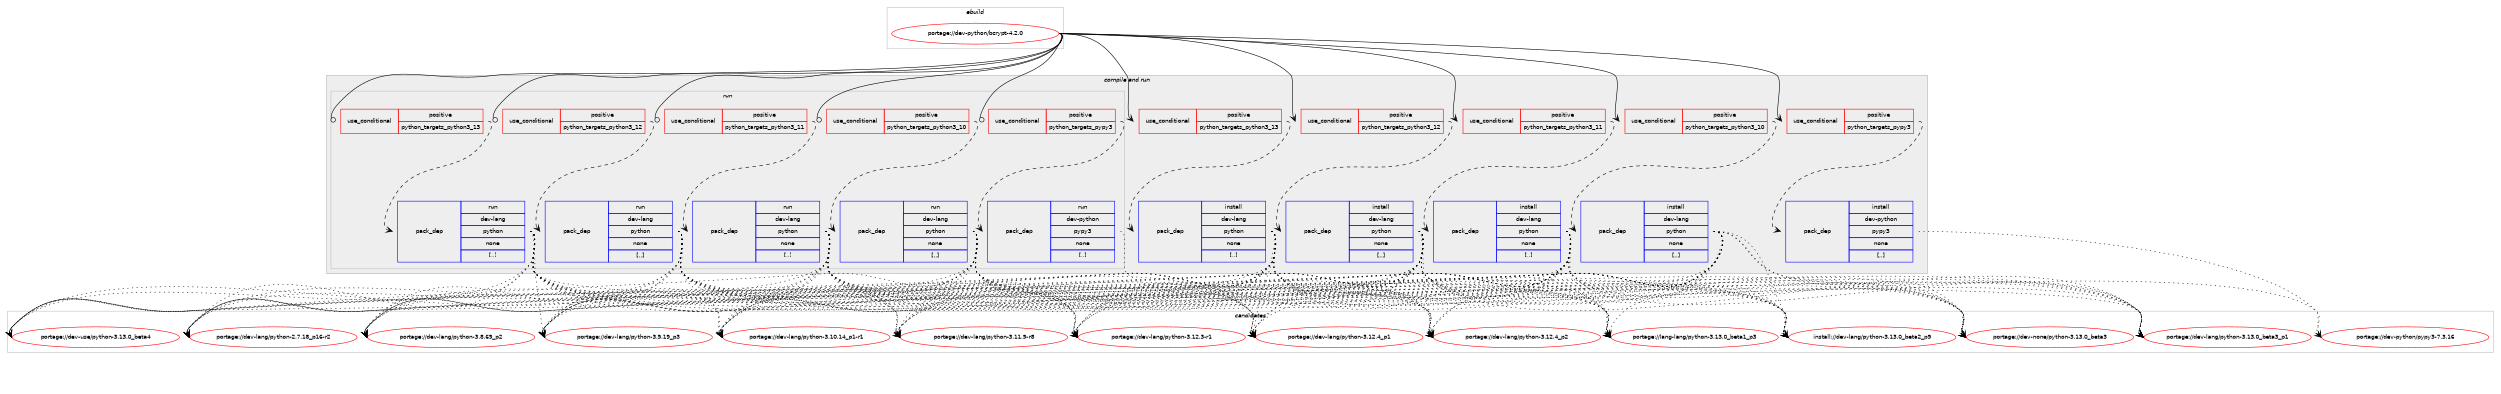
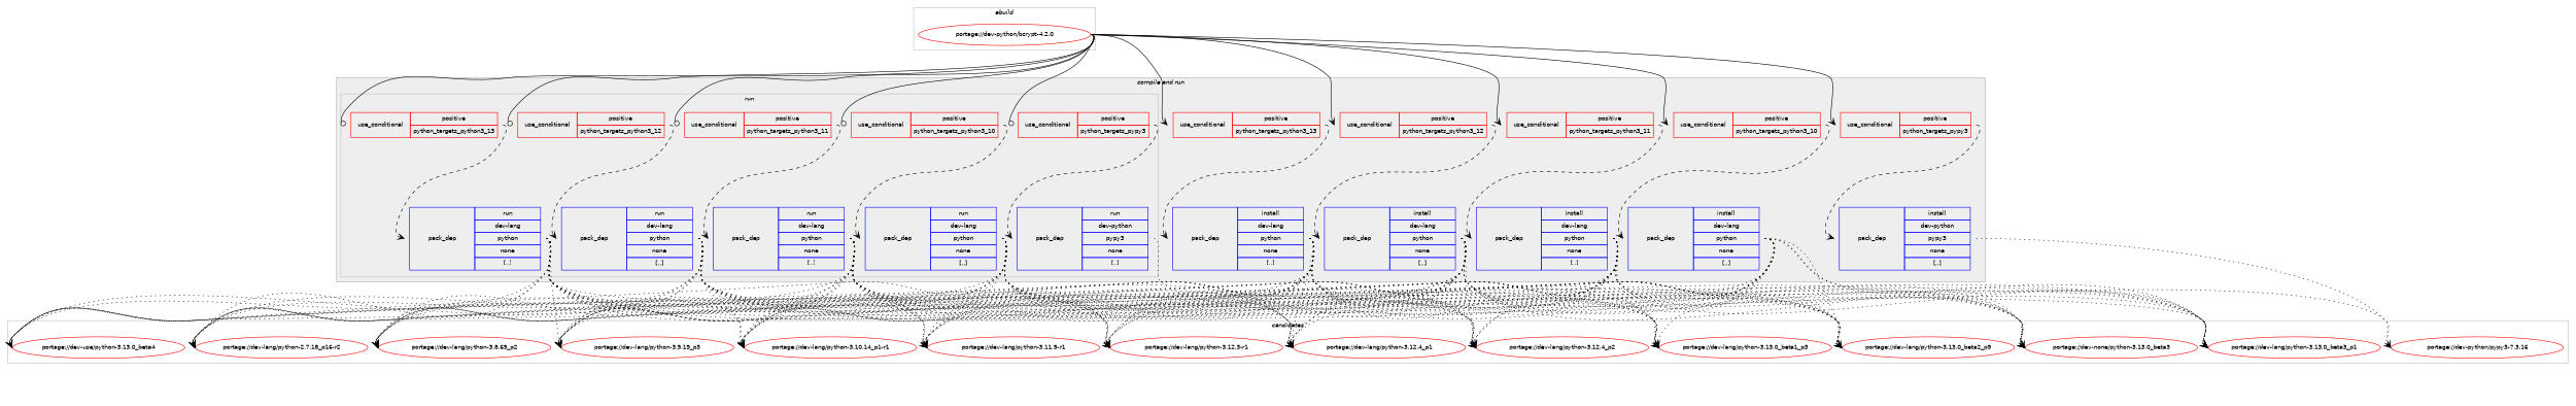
  digraph {
    compound=true
    concentrate=true
    fontname=Helvetica
    fontsize=10
    newrank=true
    rankdir=TB
    ranksep=1.5
    node [color=red fontname=Helvetica fontsize=10 shape=none]
    edge [arrowhead=vee headport=w style=dotted tailport=e weight=100]
    n1 [label="portage://dev-python/bcrypt-4.2.0" width=4 shape=""]
    n2 [color=blue label=<<TABLE BORDER="0" CELLBORDER="1" CELLSPACING="0" CELLPADDING="4" WIDTH="220"><TR><TD ROWSPAN="6" CELLPADDING="30">pack_dep</TD></TR><TR><TD WIDTH="110">install</TD></TR><TR><TD>dev-python</TD></TR><TR><TD>pypy3</TD></TR><TR><TD>none</TD></TR><TR><TD>[,,]</TD></TR></TABLE>>]
    n3 [label=<<TABLE BORDER="0" CELLBORDER="1" CELLSPACING="0" CELLPADDING="4"><TR><TD ROWSPAN="3" CELLPADDING="10">use_conditional</TD></TR><TR><TD>positive</TD></TR><TR><TD>python_targets_pypy3</TD></TR></TABLE>>]
    n4 [color=blue label=<<TABLE BORDER="0" CELLBORDER="1" CELLSPACING="0" CELLPADDING="4" WIDTH="220"><TR><TD ROWSPAN="6" CELLPADDING="30">pack_dep</TD></TR><TR><TD WIDTH="110">install</TD></TR><TR><TD>dev-lang</TD></TR><TR><TD>python</TD></TR><TR><TD>none</TD></TR><TR><TD>[,,]</TD></TR></TABLE>>]
    n5 [label=<<TABLE BORDER="0" CELLBORDER="1" CELLSPACING="0" CELLPADDING="4"><TR><TD ROWSPAN="3" CELLPADDING="10">use_conditional</TD></TR><TR><TD>positive</TD></TR><TR><TD>python_targets_python3_10</TD></TR></TABLE>>]
    n6 [color=blue label=<<TABLE BORDER="0" CELLBORDER="1" CELLSPACING="0" CELLPADDING="4" WIDTH="220"><TR><TD ROWSPAN="6" CELLPADDING="30">pack_dep</TD></TR><TR><TD WIDTH="110">install</TD></TR><TR><TD>dev-lang</TD></TR><TR><TD>python</TD></TR><TR><TD>none</TD></TR><TR><TD>[,,]</TD></TR></TABLE>>]
    n7 [label=<<TABLE BORDER="0" CELLBORDER="1" CELLSPACING="0" CELLPADDING="4"><TR><TD ROWSPAN="3" CELLPADDING="10">use_conditional</TD></TR><TR><TD>positive</TD></TR><TR><TD>python_targets_python3_11</TD></TR></TABLE>>]
    n8 [color=blue label=<<TABLE BORDER="0" CELLBORDER="1" CELLSPACING="0" CELLPADDING="4" WIDTH="220"><TR><TD ROWSPAN="6" CELLPADDING="30">pack_dep</TD></TR><TR><TD WIDTH="110">install</TD></TR><TR><TD>dev-lang</TD></TR><TR><TD>python</TD></TR><TR><TD>none</TD></TR><TR><TD>[,,]</TD></TR></TABLE>>]
    n9 [label=<<TABLE BORDER="0" CELLBORDER="1" CELLSPACING="0" CELLPADDING="4"><TR><TD ROWSPAN="3" CELLPADDING="10">use_conditional</TD></TR><TR><TD>positive</TD></TR><TR><TD>python_targets_python3_12</TD></TR></TABLE>>]
    n10 [color=blue label=<<TABLE BORDER="0" CELLBORDER="1" CELLSPACING="0" CELLPADDING="4" WIDTH="220"><TR><TD ROWSPAN="6" CELLPADDING="30">pack_dep</TD></TR><TR><TD WIDTH="110">install</TD></TR><TR><TD>dev-lang</TD></TR><TR><TD>python</TD></TR><TR><TD>none</TD></TR><TR><TD>[,,]</TD></TR></TABLE>>]
    n11 [label=<<TABLE BORDER="0" CELLBORDER="1" CELLSPACING="0" CELLPADDING="4"><TR><TD ROWSPAN="3" CELLPADDING="10">use_conditional</TD></TR><TR><TD>positive</TD></TR><TR><TD>python_targets_python3_13</TD></TR></TABLE>>]
    n12 [color=blue label=<<TABLE BORDER="0" CELLBORDER="1" CELLSPACING="0" CELLPADDING="4" WIDTH="220"><TR><TD ROWSPAN="6" CELLPADDING="30">pack_dep</TD></TR><TR><TD WIDTH="110">run</TD></TR><TR><TD>dev-python</TD></TR><TR><TD>pypy3</TD></TR><TR><TD>none</TD></TR><TR><TD>[,,]</TD></TR></TABLE>>]
    n13 [label=<<TABLE BORDER="0" CELLBORDER="1" CELLSPACING="0" CELLPADDING="4"><TR><TD ROWSPAN="3" CELLPADDING="10">use_conditional</TD></TR><TR><TD>positive</TD></TR><TR><TD>python_targets_pypy3</TD></TR></TABLE>>]
    n14 [color=blue label=<<TABLE BORDER="0" CELLBORDER="1" CELLSPACING="0" CELLPADDING="4" WIDTH="220"><TR><TD ROWSPAN="6" CELLPADDING="30">pack_dep</TD></TR><TR><TD WIDTH="110">run</TD></TR><TR><TD>dev-lang</TD></TR><TR><TD>python</TD></TR><TR><TD>none</TD></TR><TR><TD>[,,]</TD></TR></TABLE>>]
    n15 [label=<<TABLE BORDER="0" CELLBORDER="1" CELLSPACING="0" CELLPADDING="4"><TR><TD ROWSPAN="3" CELLPADDING="10">use_conditional</TD></TR><TR><TD>positive</TD></TR><TR><TD>python_targets_python3_10</TD></TR></TABLE>>]
    n16 [color=blue label=<<TABLE BORDER="0" CELLBORDER="1" CELLSPACING="0" CELLPADDING="4" WIDTH="220"><TR><TD ROWSPAN="6" CELLPADDING="30">pack_dep</TD></TR><TR><TD WIDTH="110">run</TD></TR><TR><TD>dev-lang</TD></TR><TR><TD>python</TD></TR><TR><TD>none</TD></TR><TR><TD>[,,]</TD></TR></TABLE>>]
    n17 [label=<<TABLE BORDER="0" CELLBORDER="1" CELLSPACING="0" CELLPADDING="4"><TR><TD ROWSPAN="3" CELLPADDING="10">use_conditional</TD></TR><TR><TD>positive</TD></TR><TR><TD>python_targets_python3_11</TD></TR></TABLE>>]
    n18 [color=blue label=<<TABLE BORDER="0" CELLBORDER="1" CELLSPACING="0" CELLPADDING="4" WIDTH="220"><TR><TD ROWSPAN="6" CELLPADDING="30">pack_dep</TD></TR><TR><TD WIDTH="110">run</TD></TR><TR><TD>dev-lang</TD></TR><TR><TD>python</TD></TR><TR><TD>none</TD></TR><TR><TD>[,,]</TD></TR></TABLE>>]
    n19 [label=<<TABLE BORDER="0" CELLBORDER="1" CELLSPACING="0" CELLPADDING="4"><TR><TD ROWSPAN="3" CELLPADDING="10">use_conditional</TD></TR><TR><TD>positive</TD></TR><TR><TD>python_targets_python3_12</TD></TR></TABLE>>]
    n20 [color=blue label=<<TABLE BORDER="0" CELLBORDER="1" CELLSPACING="0" CELLPADDING="4" WIDTH="220"><TR><TD ROWSPAN="6" CELLPADDING="30">pack_dep</TD></TR><TR><TD WIDTH="110">run</TD></TR><TR><TD>dev-lang</TD></TR><TR><TD>python</TD></TR><TR><TD>none</TD></TR><TR><TD>[,,]</TD></TR></TABLE>>]
    n21 [label=<<TABLE BORDER="0" CELLBORDER="1" CELLSPACING="0" CELLPADDING="4"><TR><TD ROWSPAN="3" CELLPADDING="10">use_conditional</TD></TR><TR><TD>positive</TD></TR><TR><TD>python_targets_python3_13</TD></TR></TABLE>>]
    n22 [label="portage://dev-use/python-3.13.0_beta4" width=4 shape=""]
    n23 [label="portage://dev-lang/python-3.13.0_beta3_p1" width=4 shape=""]
    n24 [label="portage://dev-none/python-3.13.0_beta3" width=4 shape=""]
-   n25 [label="install://dev-lang/python-3.13.0_beta2_p9" width=4 shape=""]
-   n26 [label="portage://lang-lang/python-3.13.0_beta1_p3" width=4 shape=""]
+   n25 [label="portage://dev-lang/python-3.13.0_beta2_p9" width=4 shape=""]
+   n26 [label="portage://dev-lang/python-3.13.0_beta1_p3" width=4 shape=""]
    n27 [label="portage://dev-lang/python-3.12.4_p2" width=4 shape=""]
    n28 [label="portage://dev-lang/python-3.12.4_p1" width=4 shape=""]
    n29 [label="portage://dev-lang/python-3.12.3-r1" width=4 shape=""]
-   n30 [label="portage://dev-lang/python-3.11.9-r8" width=4 shape=""]
+   n30 [label="portage://dev-lang/python-3.11.9-r1" width=4 shape=""]
    n31 [label="portage://dev-lang/python-3.10.14_p1-r1" width=4 shape=""]
    n32 [label="portage://dev-lang/python-3.9.19_p3" width=4 shape=""]
    n33 [label="portage://dev-lang/python-3.8.69_p2" width=4 shape=""]
    n34 [label="portage://dev-lang/python-2.7.18_p16-r2" width=4 shape=""]
    n35 [label="portage://dev-python/pypy3-7.3.16" width=4 shape=""]
    subgraph cluster_1 {
      color=gray
      label=<<i>ebuild</i>>
      n1
    }
    subgraph cluster_2 {
      color=gray
      label=<<i>dependencies</i>>
      subgraph cluster_3 {
        color=gray
        fillcolor="#eeeeee"
        label=<<i>compile</i>>
        style=filled
        subgraph sub_4 {
          color=gray
          fillcolor="#eeeeee"
          label=<<i>compile</i>>
          style=filled
          n3
          subgraph sub_5 {
            color=gray
            fillcolor="#eeeeee"
            label=<<i>compile</i>>
            style=filled
            n2
          }
        }
        subgraph sub_6 {
          color=gray
          fillcolor="#eeeeee"
          label=<<i>compile</i>>
          style=filled
          n5
          subgraph sub_7 {
            color=gray
            fillcolor="#eeeeee"
            label=<<i>compile</i>>
            style=filled
            n4
          }
        }
        subgraph sub_8 {
          color=gray
          fillcolor="#eeeeee"
          label=<<i>compile</i>>
          style=filled
          n7
          subgraph sub_9 {
            color=gray
            fillcolor="#eeeeee"
            label=<<i>compile</i>>
            style=filled
            n6
          }
        }
        subgraph sub_10 {
          color=gray
          fillcolor="#eeeeee"
          label=<<i>compile</i>>
          style=filled
          n9
          subgraph sub_11 {
            color=gray
            fillcolor="#eeeeee"
            label=<<i>compile</i>>
            style=filled
            n8
          }
        }
        subgraph sub_12 {
          color=gray
          fillcolor="#eeeeee"
          label=<<i>compile</i>>
          style=filled
          n11
          subgraph sub_13 {
            color=gray
            fillcolor="#eeeeee"
            label=<<i>compile</i>>
            style=filled
            n10
          }
        }
      }
      subgraph cluster_14 {
        color=gray
        fillcolor="#eeeeee"
        label=<<i>compile and run</i>>
        style=filled
      }
      subgraph cluster_15 {
        color=gray
        fillcolor="#eeeeee"
        label=<<i>run</i>>
        style=filled
        subgraph sub_16 {
          color=gray
          fillcolor="#eeeeee"
          label=<<i>run</i>>
          style=filled
          n13
          subgraph sub_17 {
            color=gray
            fillcolor="#eeeeee"
            label=<<i>run</i>>
            style=filled
            n12
          }
        }
        subgraph sub_18 {
          color=gray
          fillcolor="#eeeeee"
          label=<<i>run</i>>
          style=filled
          n15
          subgraph sub_19 {
            color=gray
            fillcolor="#eeeeee"
            label=<<i>run</i>>
            style=filled
            n14
          }
        }
        subgraph sub_20 {
          color=gray
          fillcolor="#eeeeee"
          label=<<i>run</i>>
          style=filled
          n17
          subgraph sub_21 {
            color=gray
            fillcolor="#eeeeee"
            label=<<i>run</i>>
            style=filled
            n16
          }
        }
        subgraph sub_22 {
          color=gray
          fillcolor="#eeeeee"
          label=<<i>run</i>>
          style=filled
          n19
          subgraph sub_23 {
            color=gray
            fillcolor="#eeeeee"
            label=<<i>run</i>>
            style=filled
            n18
          }
        }
        subgraph sub_24 {
          color=gray
          fillcolor="#eeeeee"
          label=<<i>run</i>>
          style=filled
          n21
          subgraph sub_25 {
            color=gray
            fillcolor="#eeeeee"
            label=<<i>run</i>>
            style=filled
            n20
          }
        }
      }
    }
    subgraph cluster_26 {
      color=gray
      label=<<i>candidates</i>>
      rank=same
      subgraph sub_27 {
        color=black
        label=<<i>candidates</i>>
        nodesep=1
        rank=same
        n22
        n23
        n24
        n25
        n26
        n27
        n28
        n29
        n30
        n31
        n32
        n33
        n34
      }
      subgraph sub_28 {
        color=black
        label=<<i>candidates</i>>
        nodesep=1
        rank=same
        n35
      }
      subgraph sub_29 {
        color=black
        label=<<i>candidates</i>>
        nodesep=1
        rank=same
        n22
        n23
        n24
        n25
        n26
        n27
        n28
        n29
        n30
        n31
        n32
        n33
        n34
      }
      subgraph sub_30 {
        color=black
        label=<<i>candidates</i>>
        nodesep=1
        rank=same
        n22
        n23
        n24
        n25
        n26
        n27
        n28
        n29
        n30
        n31
        n32
        n33
        n34
      }
      subgraph sub_31 {
        color=black
        label=<<i>candidates</i>>
        nodesep=1
        rank=same
        n22
        n23
        n24
        n25
        n26
        n27
        n28
        n29
        n30
        n31
        n32
        n33
        n34
      }
      subgraph sub_32 {
        color=black
        label=<<i>candidates</i>>
        nodesep=1
        rank=same
        n35
      }
      subgraph sub_33 {
        color=black
        label=<<i>candidates</i>>
        nodesep=1
        rank=same
        n22
        n23
        n24
        n25
        n26
        n27
        n28
        n29
        n30
        n31
        n32
        n33
        n34
      }
      subgraph sub_34 {
        color=black
        label=<<i>candidates</i>>
        nodesep=1
        rank=same
        n22
        n23
        n24
        n25
        n26
        n27
        n28
        n29
        n30
        n31
        n32
        n33
        n34
      }
      subgraph sub_35 {
        color=black
        label=<<i>candidates</i>>
        nodesep=1
        rank=same
        n22
        n23
        n24
        n25
        n26
        n27
        n28
        n29
        n30
        n31
        n32
        n33
        n34
      }
      subgraph sub_36 {
        color=black
        label=<<i>candidates</i>>
        nodesep=1
        rank=same
        n22
        n23
        n24
        n25
        n26
        n27
        n28
        n29
        n30
        n31
        n32
        n33
        n34
      }
    }
    n1 -> n3 [style=solid weight=20]
    n1 -> n5 [style=solid weight=20]
    n1 -> n7 [style=solid weight=20]
    n1 -> n9 [style=solid weight=20]
    n1 -> n11 [style=solid weight=20]
    n1 -> n13 [arrowhead=odot style=solid weight=20]
    n1 -> n15 [arrowhead=odot style=solid weight=20]
    n1 -> n17 [arrowhead=odot style=solid weight=20]
    n1 -> n19 [arrowhead=odot style=solid weight=20]
    n1 -> n21 [arrowhead=odot style=solid weight=20]
    n2 -> n35
    n3 -> n2 [style=dashed weight=20]
    n4 -> n22
    n4 -> n23
    n4 -> n24
    n4 -> n25
    n4 -> n26
    n4 -> n27
    n4 -> n28
    n4 -> n29
    n4 -> n30
    n4 -> n31
    n4 -> n32
    n4 -> n33
    n4 -> n34
    n5 -> n4 [style=dashed weight=20]
    n6 -> n22
    n6 -> n23
    n6 -> n24
    n6 -> n25
    n6 -> n26
    n6 -> n27
    n6 -> n28
    n6 -> n29
    n6 -> n30
    n6 -> n31
    n6 -> n32
    n6 -> n33
    n6 -> n34
    n7 -> n6 [style=dashed weight=20]
    n8 -> n22
    n8 -> n23
    n8 -> n24
    n8 -> n25
    n8 -> n26
    n8 -> n27
    n8 -> n28
    n8 -> n29
    n8 -> n30
    n8 -> n31
    n8 -> n32
    n8 -> n33
    n8 -> n34
    n9 -> n8 [style=dashed weight=20]
    n10 -> n22
    n10 -> n23
    n10 -> n24
    n10 -> n25
    n10 -> n26
    n10 -> n27
    n10 -> n28
    n10 -> n29
    n10 -> n30
    n10 -> n31
    n10 -> n32
    n10 -> n33
    n10 -> n34
    n11 -> n10 [style=dashed weight=20]
    n12 -> n35
    n13 -> n12 [style=dashed weight=20]
    n14 -> n22
    n14 -> n23
    n14 -> n24
    n14 -> n25
    n14 -> n26
    n14 -> n27
    n14 -> n28
    n14 -> n29
    n14 -> n30
    n14 -> n31
    n14 -> n32
    n14 -> n33
    n14 -> n34
    n15 -> n14 [style=dashed weight=20]
    n16 -> n22
    n16 -> n23
    n16 -> n24
    n16 -> n25
    n16 -> n26
    n16 -> n27
    n16 -> n28
    n16 -> n29
    n16 -> n30
    n16 -> n31
    n16 -> n32
    n16 -> n33
    n16 -> n34
    n17 -> n16 [style=dashed weight=20]
    n18 -> n22
    n18 -> n23
    n18 -> n24
    n18 -> n25
    n18 -> n26
    n18 -> n27
    n18 -> n28
    n18 -> n29
    n18 -> n30
    n18 -> n31
    n18 -> n32
    n18 -> n33
    n18 -> n34
    n19 -> n18 [style=dashed weight=20]
    n20 -> n22
    n20 -> n23
    n20 -> n24
    n20 -> n25
    n20 -> n26
    n20 -> n27
    n20 -> n28
    n20 -> n29
    n20 -> n30
    n20 -> n31
    n20 -> n32
    n20 -> n33
    n20 -> n34
    n21 -> n20 [style=dashed weight=20]
  }
